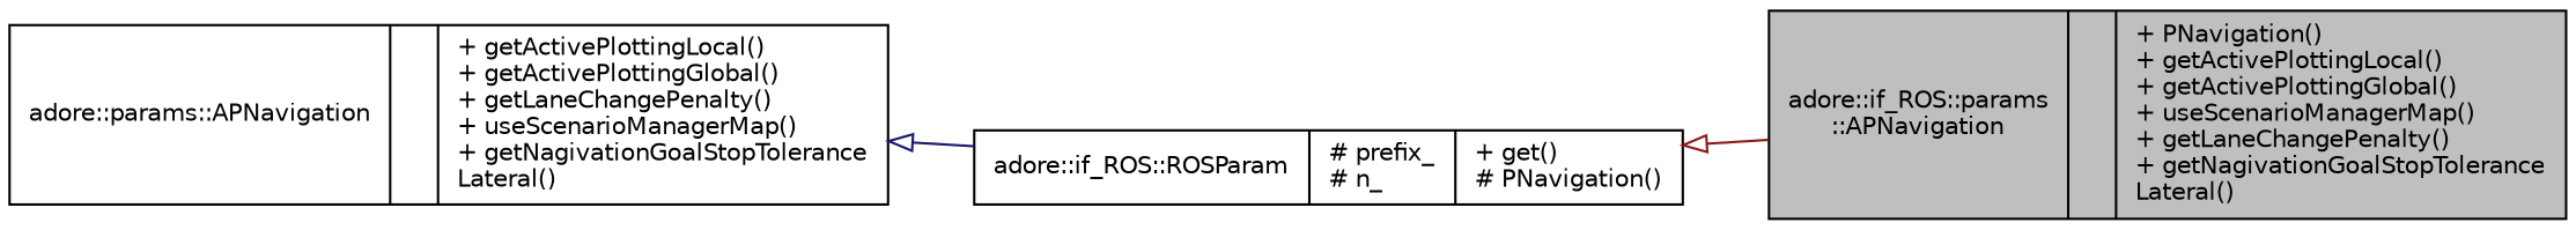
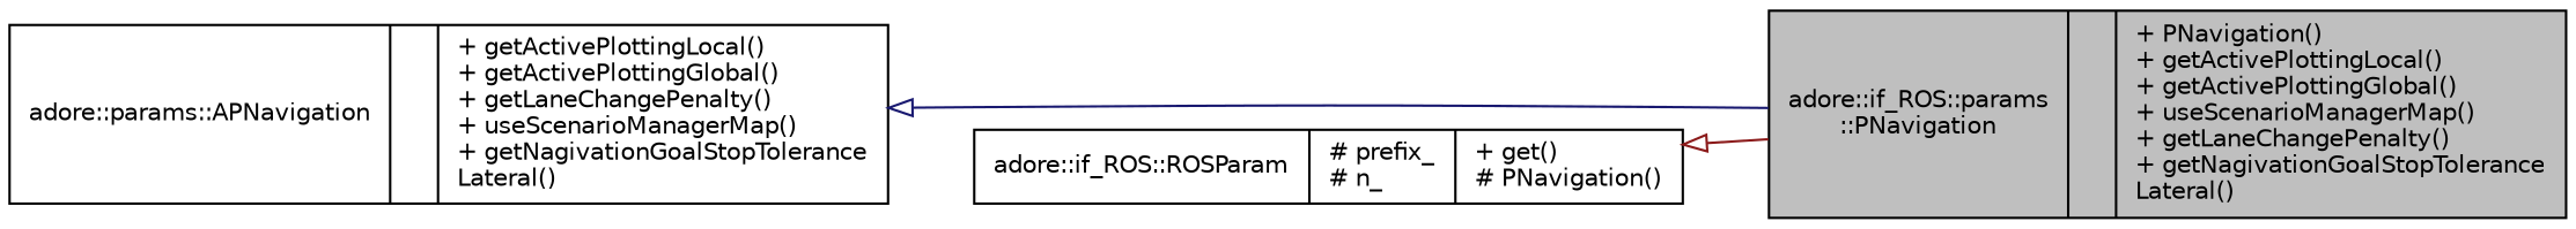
  digraph {
    rankdir=LR
    node [color=black fillcolor=white fontname=Helvetica fontsize=10 shape=record style=filled]
    edge [arrowtail=onormal dir=back fontname=Helvetica fontsize=10 labelfontname=Helvetica labelfontsize=10 style=solid]
-   n1 [fillcolor=grey75 fontcolor=black height=0.2 label="{adore::if_ROS::params\l::APNavigation\n||+ PNavigation()\l+ getActivePlottingLocal()\l+ getActivePlottingGlobal()\l+ useScenarioManagerMap()\l+ getLaneChangePenalty()\l+ getNagivationGoalStopTolerance\lLateral()\l}" width=0.4]
+   n1 [fillcolor=grey75 fontcolor=black height=0.2 label="{adore::if_ROS::params\l::PNavigation\n||+ PNavigation()\l+ getActivePlottingLocal()\l+ getActivePlottingGlobal()\l+ useScenarioManagerMap()\l+ getLaneChangePenalty()\l+ getNagivationGoalStopTolerance\lLateral()\l}" width=0.4]
    n2 [height=0.2 label="{adore::params::APNavigation\n||+ getActivePlottingLocal()\l+ getActivePlottingGlobal()\l+ getLaneChangePenalty()\l+ useScenarioManagerMap()\l+ getNagivationGoalStopTolerance\lLateral()\l}" width=0.4]
    n3 [height=0.2 label="{adore::if_ROS::ROSParam\n|# prefix_\l# n_\l|+ get()\l# PNavigation()\l}" width=0.4]
-   n2 -> n3 [color=midnightblue]
+   n2 -> n1 [color=midnightblue]
    n3 -> n1 [color=firebrick4]
  }
